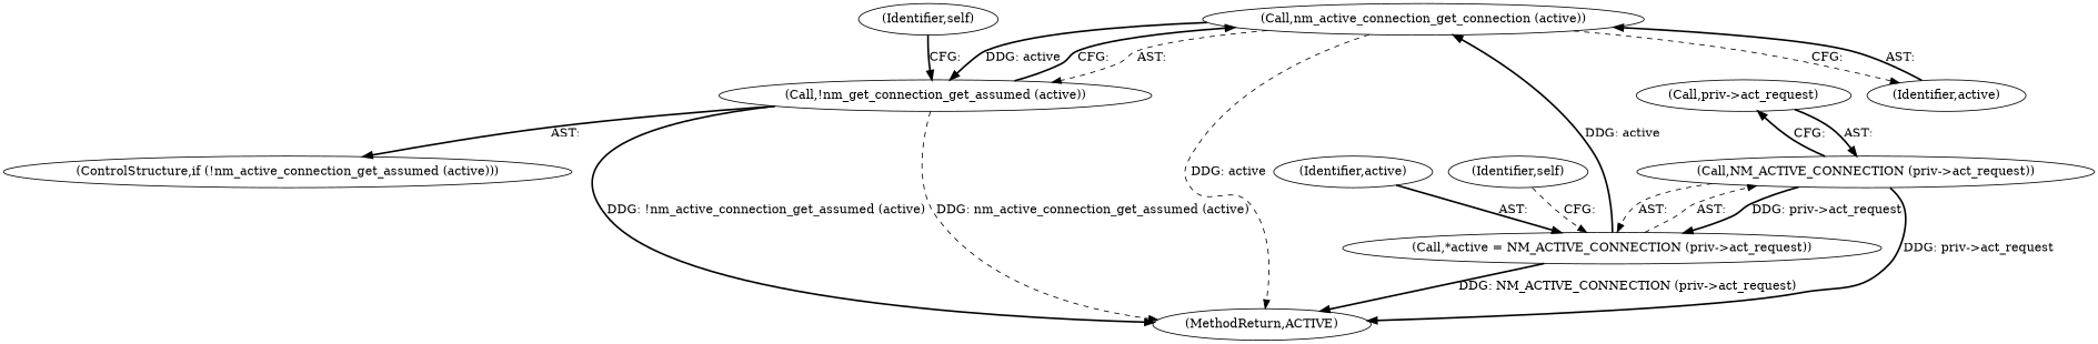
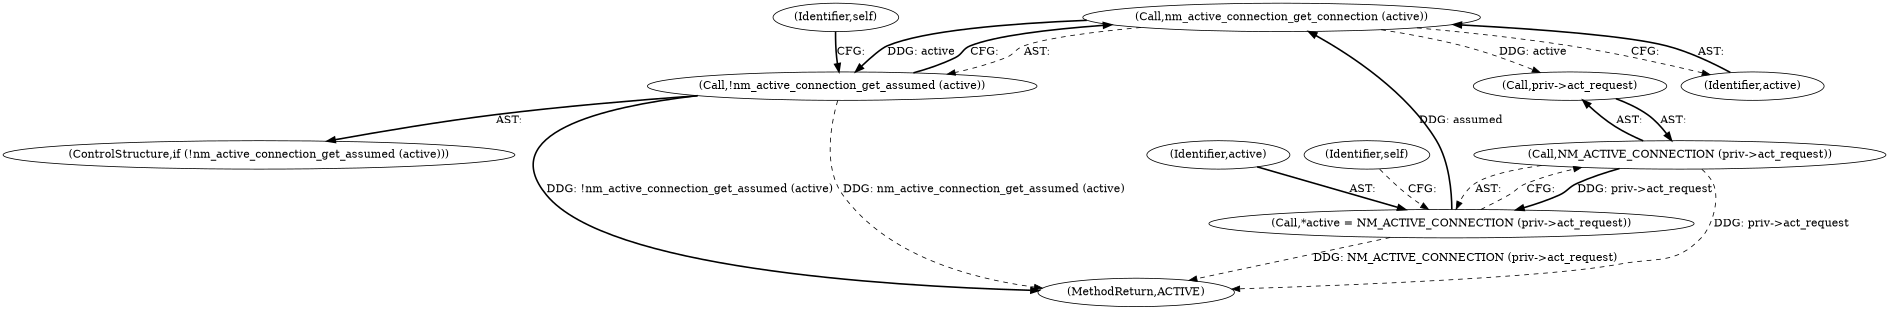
  digraph {
    edge [style=bold]
    n1 [label="(Call,nm_active_connection_get_connection (active))"]
-   n2 [label="(Call,!nm_get_connection_get_assumed (active))"]
+   n2 [label="(Call,!nm_active_connection_get_assumed (active))"]
    n3 [label="(MethodReturn,ACTIVE)"]
    n4 [label="(Identifier,active)"]
    n5 [label="(ControlStructure,if (!nm_active_connection_get_assumed (active)))"]
    n6 [label="(Call,*active = NM_ACTIVE_CONNECTION (priv->act_request))"]
    n7 [label="(Call,NM_ACTIVE_CONNECTION (priv->act_request))"]
    n8 [label="(Call,priv->act_request)"]
    n9 [label="(Identifier,active)"]
    n10 [label="(Identifier,self)"]
    n11 [label="(Identifier,self)"]
    n1 -> n2 [label="AST: " style=dashed]
    n1 -> n2 [label="DDG: active"]
-   n1 -> n3 [label="DDG: active" style=dashed]
+   n1 -> n8 [label="DDG: active" style=dashed]
    n1 -> n4 [label="CFG: " style=dashed]
    n2 -> n1 [label="CFG: "]
    n2 -> n3 [label="DDG: nm_active_connection_get_assumed (active)" style=dashed]
    n2 -> n3 [label="DDG: !nm_active_connection_get_assumed (active)"]
    n2 -> n5 [label="AST: "]
    n4 -> n1 [label="AST: "]
-   n6 -> n1 [label="DDG: active"]
-   n6 -> n3 [label="DDG: NM_ACTIVE_CONNECTION (priv->act_request)"]
-   n6 -> n7 [label="AST: " style=dashed]
-   n7 -> n3 [label="DDG: priv->act_request"]
+   n6 -> n1 [label="DDG: assumed"]
+   n6 -> n3 [label="DDG: NM_ACTIVE_CONNECTION (priv->act_request)" style=dashed]
+   n6 -> n7 [label="CFG: " style=dashed]
+   n7 -> n3 [label="DDG: priv->act_request" style=dashed]
    n7 -> n6 [label="AST: " style=dashed]
    n7 -> n6 [label="DDG: priv->act_request"]
-   n7 -> n8 [label="CFG: "]
+   n7 -> n8 [label="AST: "]
    n8 -> n7 [label="AST: "]
    n9 -> n6 [label="AST: "]
    n10 -> n2 [label="CFG: "]
    n11 -> n6 [label="CFG: " style=dashed]
  }
